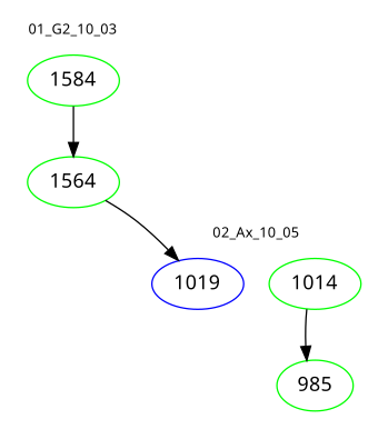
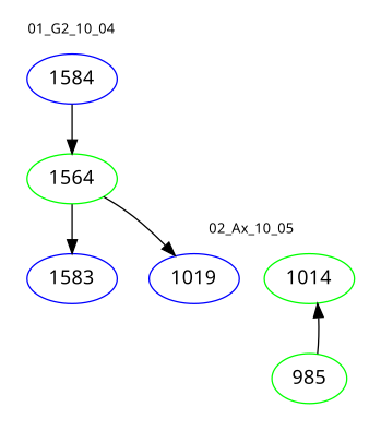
  digraph {
    fontname="Noto Sans"
    node [color=green fontname="Noto Sans"]
    edge [color=black fontname="Noto Sans"]
    n1 [label=1014]
    n2 [label=985]
    n3 [color=blue label=1019]
-   n4 [label=1584]
+   n4 [color=blue label=1584]
    n5 [label=1564]
+   n6 [color=blue label=1583]
    subgraph cluster_1 {
      color=white
      fontsize=10
      label="02_Ax_10_05"
      n1
      n2
      n3
    }
    subgraph cluster_2 {
      color=white
      fontsize=10
-     label="01_G2_10_03"
+     label="01_G2_10_04"
      n4
      n5
+     n6
    }
-   n1 -> n2
+   n2 -> n1
    n4 -> n5
    n5 -> n3
+   n5 -> n6
  }
